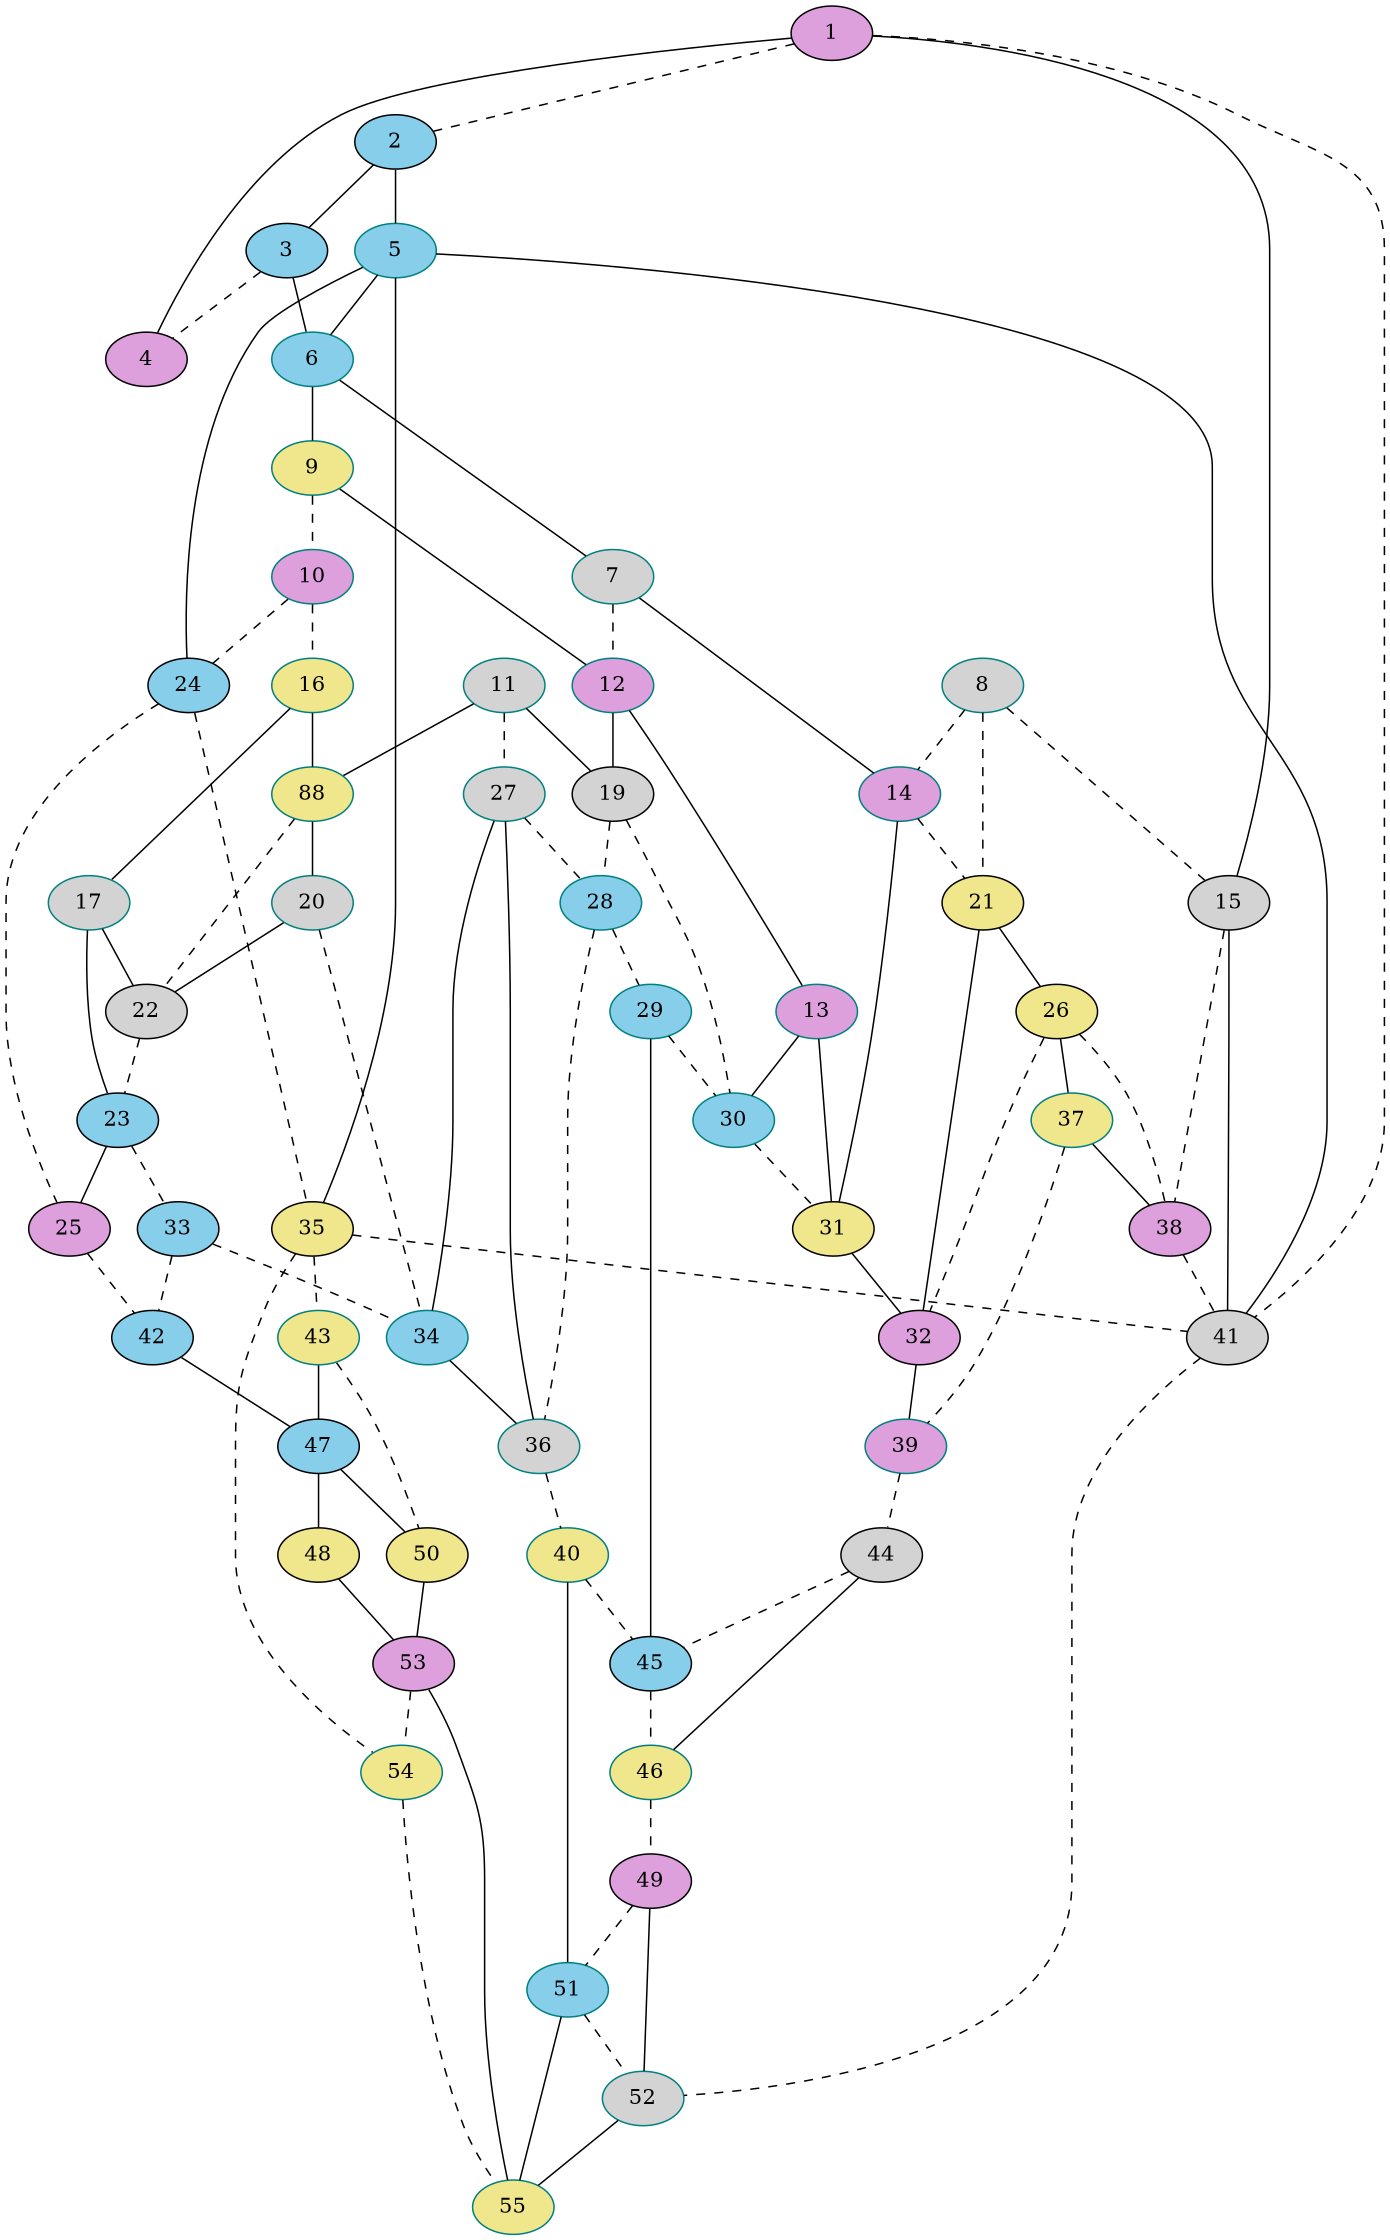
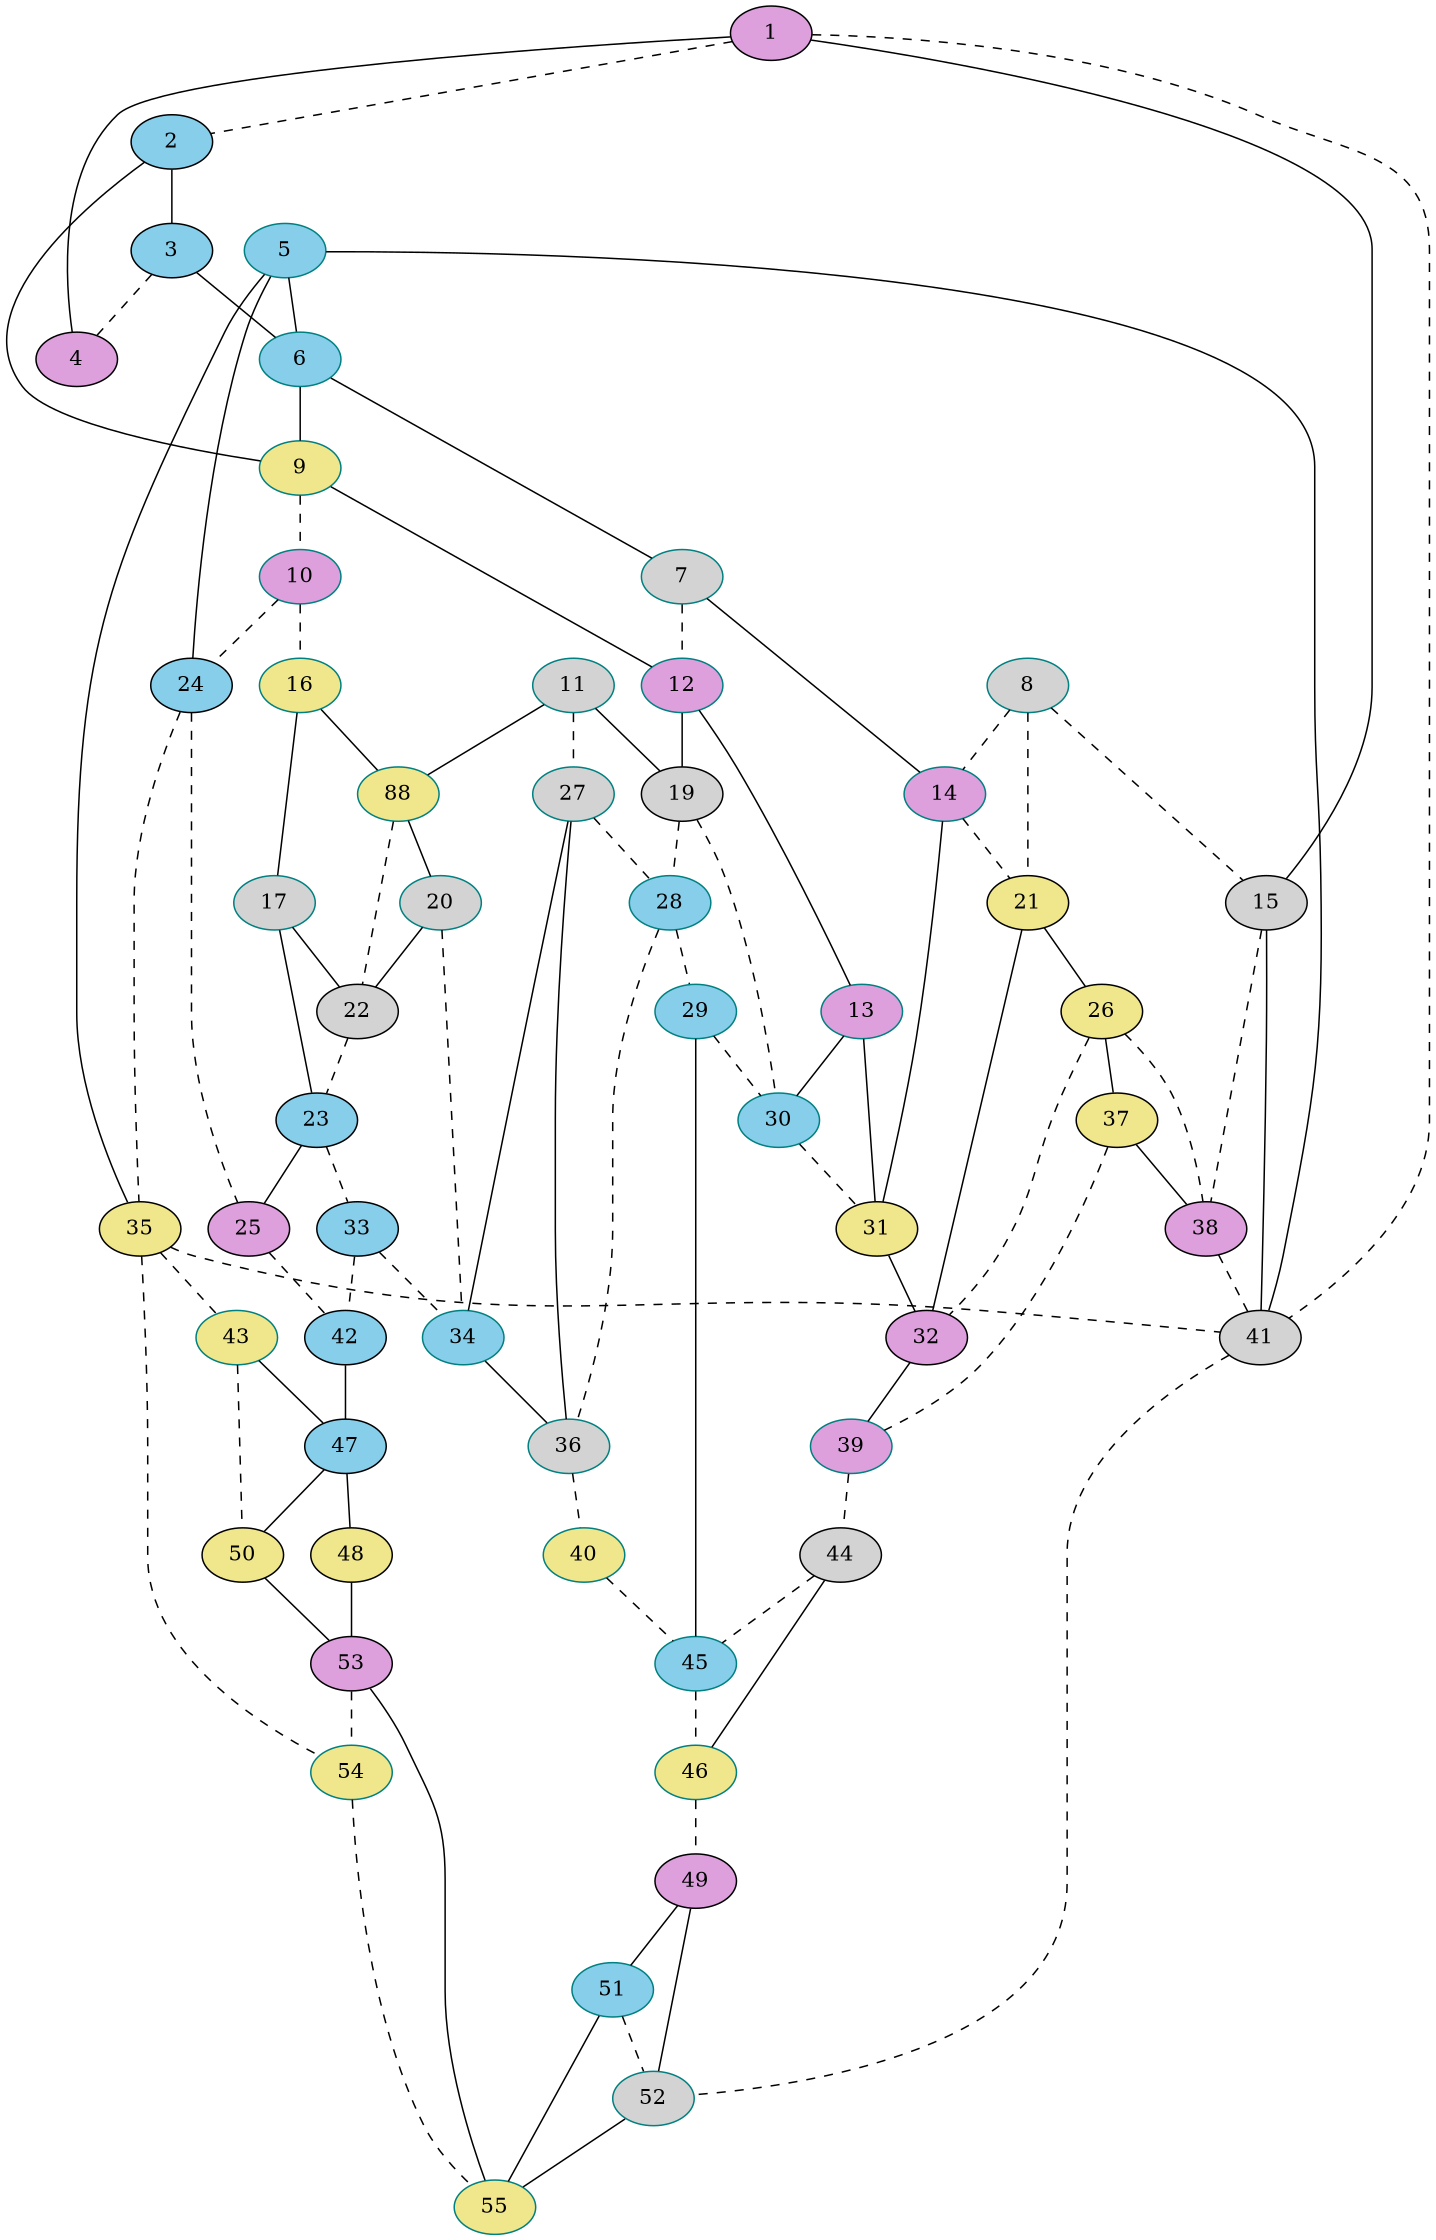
  graph {
    node [color=teal fillcolor=skyblue style=filled]
    edge [style=solid weight=1.0]
    1 [color=black fillcolor=plum]
    2 [color=black]
    4 [color=black fillcolor=plum]
    15 [color=black fillcolor=lightgrey]
    41 [color=black fillcolor=lightgrey]
    3 [color=black]
    5
    38 [color=black fillcolor=plum]
    52 [fillcolor=lightgrey]
    6
    24 [color=black]
    35 [color=black fillcolor=khaki]
    7 [fillcolor=lightgrey]
    9 [fillcolor=khaki]
    25 [color=black fillcolor=plum]
    43 [fillcolor=khaki]
    54 [fillcolor=khaki]
    12 [fillcolor=plum]
    14 [fillcolor=plum]
    10 [fillcolor=plum]
    19 [color=black fillcolor=lightgrey]
    13 [fillcolor=plum]
    21 [color=black fillcolor=khaki]
    31 [color=black fillcolor=khaki]
    8 [fillcolor=lightgrey]
    26 [color=black fillcolor=khaki]
    32 [color=black fillcolor=plum]
    16 [fillcolor=khaki]
    n29 [fillcolor=khaki label=88]
    17 [fillcolor=lightgrey]
    11 [fillcolor=lightgrey]
    27 [fillcolor=lightgrey]
    22 [color=black fillcolor=lightgrey]
    20 [fillcolor=lightgrey]
    30
    28
    34
    36 [fillcolor=lightgrey]
    23 [color=black]
    33 [color=black]
    29
-   37 [fillcolor=khaki]
+   37 [color=black fillcolor=khaki]
    39 [fillcolor=plum]
    42 [color=black]
    47 [color=black]
    40 [fillcolor=khaki]
-   45 [color=black]
+   45
    46 [fillcolor=khaki]
    44 [color=black fillcolor=lightgrey]
    50 [color=black fillcolor=khaki]
    55 [fillcolor=khaki]
    51
    48 [color=black fillcolor=khaki]
    53 [color=black fillcolor=plum]
    49 [color=black fillcolor=plum]
    1 -- 2 [style=dashed]
    1 -- 4
    1 -- 15
    1 -- 41 [style=dashed]
    2 -- 3
-   2 -- 5
+   2 -- 9
    15 -- 41
    15 -- 38 [style=dashed]
    41 -- 52 [style=dashed]
    3 -- 4 [style=dashed]
    3 -- 6
    5 -- 41
    5 -- 6
    5 -- 24
    5 -- 35
    38 -- 41 [style=dashed]
    52 -- 55
    6 -- 7
    6 -- 9
    24 -- 35 [style=dashed]
    24 -- 25 [style=dashed]
    35 -- 41 [style=dashed]
    35 -- 43 [style=dashed]
    35 -- 54 [style=dashed]
    7 -- 12 [style=dashed]
    7 -- 14
    9 -- 12
    9 -- 10 [style=dashed]
    25 -- 42 [style=dashed]
    43 -- 47
    43 -- 50 [style=dashed]
    54 -- 55 [style=dashed]
    12 -- 19
    12 -- 13
    14 -- 21 [style=dashed]
    14 -- 31
    10 -- 24 [style=dashed]
    10 -- 16 [style=dashed weight=2.0]
    19 -- 30 [style=dashed]
    19 -- 28 [style=dashed]
    13 -- 31
    13 -- 30
    21 -- 26
    21 -- 32
    31 -- 32
    8 -- 15 [style=dashed]
    8 -- 14 [style=dashed]
    8 -- 21 [style=dashed]
    26 -- 38 [style=dashed]
    26 -- 32 [style=dashed]
    26 -- 37
    32 -- 39
    16 -- n29
    16 -- 17
    n29 -- 22 [style=dashed]
    n29 -- 20
    17 -- 22
    17 -- 23
    11 -- 19
    11 -- n29
    11 -- 27 [style=dashed]
    27 -- 28 [style=dashed]
    27 -- 34
    27 -- 36
    22 -- 23 [style=dashed]
    20 -- 22
    20 -- 34 [style=dashed]
    30 -- 31 [style=dashed]
    28 -- 36 [style=dashed]
    28 -- 29 [style=dashed]
    34 -- 36
    36 -- 40 [style=dashed]
    23 -- 25
    23 -- 33 [style=dashed]
    33 -- 34 [style=dashed]
    33 -- 42 [style=dashed]
    29 -- 30 [style=dashed]
    29 -- 45
    37 -- 38
    37 -- 39 [style=dashed]
    39 -- 44 [style=dashed weight=2.0]
    42 -- 47 [weight=2.0]
    47 -- 50
    47 -- 48
    40 -- 45 [style=dashed]
-   40 -- 51
    45 -- 46 [style=dashed]
    46 -- 49 [style=dashed weight=2.0]
    44 -- 45 [style=dashed]
    44 -- 46
    50 -- 53
    51 -- 52 [style=dashed]
    51 -- 55
    48 -- 53
    53 -- 54 [style=dashed]
    53 -- 55
    49 -- 52
-   49 -- 51 [style=dashed]
+   49 -- 51
  }
